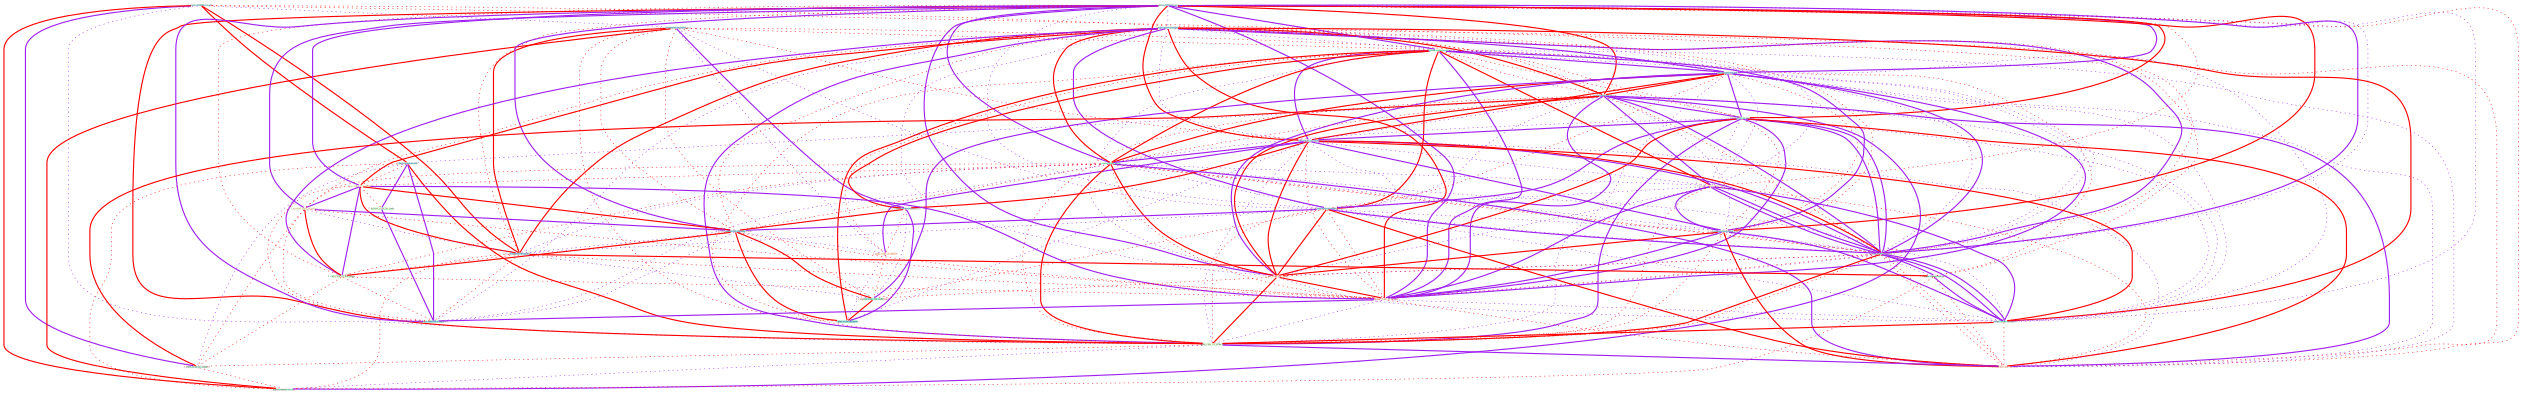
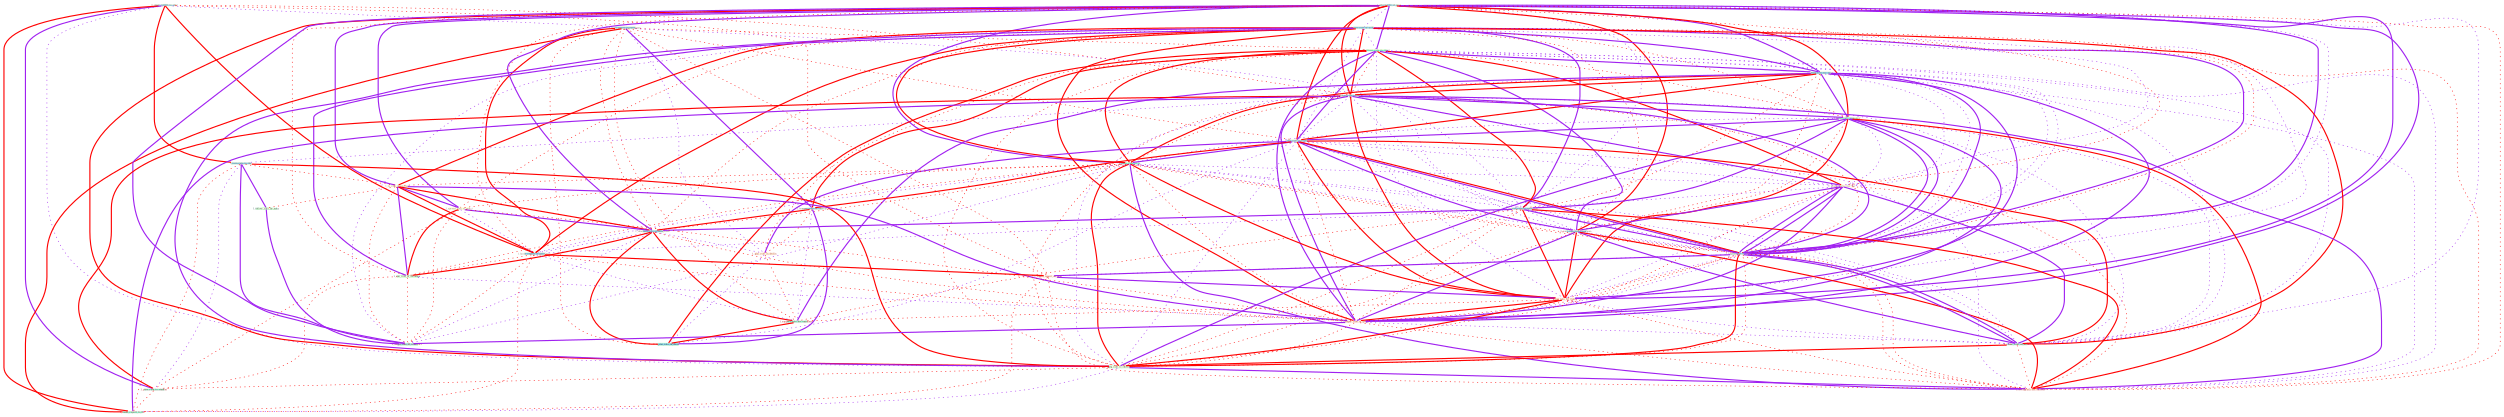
  graph {
    node [color="#ffffe0" fillcolor=skyblue fixedsize=true fontcolor="#8b7d6b" fontsize=4 shape=house style=filled]
    edge [color=purple style=dotted w=1]
    "0_steer_report_to_offic " [height=.06 width=.5]
    "0_been_report_in_entitynam " [height=.06 shape=box width=.5]
    "1_affect_rate_of_issu " [height=.06 width=.5]
    "1_lower_rate_of_million " [height=.06 shape=box width=.5]
    "0_increas_rate_in_coupl " [fillcolor=aquamarine height=.06 shape=cylinder width=.5]
    "0_charg_rate_for_insur " [height=.06 shape=note width=.5]
    "0_defend_rate_to_death " [height=.06 width=.5]
    "0_boost_rate_over_year " [fillcolor=aquamarine height=.06 width=.5]
    "0_fix_rate_in_state " [height=.06 shape=cylinder width=.5]
    "1_carri_rate_of_% " [fillcolor=aquamarine height=.06 width=.5]
    "0_produc_rate_over_dai " [fillcolor=lightyellow height=.06 width=.5]
    "0_turn_rule_to_the " [height=.06 shape=box width=.5]
    "1_is_rule_of_journal " [fillcolor=lightyellow height=.06 width=.5]
    "0_improv_rate_at_entitynam " [height=.06 shape=note width=.5]
    "1_spread_risk_of_polici " [fillcolor=lightyellow height=.06 shape=note width=.5]
    "0_rais_rate_from_yearnum " [height=.06 shape=cylinder width=.5]
    "1_hamper_role_in_attempt " [height=.06 width=.5]
    "1_diminish_role_of_entitynam " [height=.06 shape=note width=.5]
    "1_know_report_of_entitynam " [height=.06 shape=note width=.5]
    "1_lower_rate_on_million " [height=.06 width=.5]
    "1_plai_role_in_declin " [color="#fff0f5" fillcolor=lightyellow fontcolor="#b22222" height=.06 shape=box width=.5]
-   "1_suppli_report_on_plan " [color="#fff0f5" fillcolor=aquamarine fontcolor="#b22222" height=.06 width=.5]
+   "1_suppli_report_on_plan " [color="#fff0f5" fillcolor=lightyellow fontcolor="#b22222" height=.06 width=.5]
    "1_pai_rate_for_fund " [color="#fff0f5" fillcolor=lightyellow fontcolor="#b22222" height=.06 shape=note width=.5]
    "1_compar_rate_of_group " [color="#fff0f5" fillcolor=lightyellow fontcolor="#b22222" height=.06 shape=cylinder width=.5]
-   "1_reduc_rate_on_debt " [color="#fff0f5" fillcolor=aquamarine fontcolor="#2f4f4f" height=.06 width=.5]
+   "1_reduc_rate_on_debt " [color="#fff0f5" fillcolor=aquamarine fontcolor="#b22222" height=.06 width=.5]
    "1_support_role_for_entitynam " [color="#fff0f5" fillcolor=aquamarine fontcolor="#b22222" height=.06 shape=box width=.5]
    "1_pose_risk_to_student " [color="#fff0f5" fillcolor=aquamarine fontcolor="#b22222" height=.06 shape=cylinder width=.5]
    "1_downgrad_rate_on_debt " [color="#fff0f5" fillcolor=lightyellow fontcolor="#b22222" height=.06 width=.5]
    "1_make_report_to_the " [color="#fff0f5" fillcolor=aquamarine fontcolor="#b22222" height=.06 shape=cylinder width=.5]
    "0_nudg_rate_to_othernum " [color="#BDFCC9" fillcolor=lightyellow fontcolor="#2f4f4f" height=.06 shape=note width=.5]
    "0_plai_role_in_decis " [color="#BDFCC9" fontcolor="#2f4f4f" height=.06 shape=note width=.5]
    "1_run_risk_of_disintegr " [color="#BDFCC9" fillcolor=lightyellow fontcolor="#2f4f4f" height=.06 shape=note width=.5]
-   "1_adopt_rule_of_construct " [color="#BDFCC9" fontcolor="#2f4f4f" height=.06 width=.5]
+   "1_adopt_rule_of_construct " [color="#BDFCC9" fontcolor="#b22222" height=.06 width=.5]
    "1_follow_rule_by_judg " [color="#BDFCC9" fillcolor=lightyellow fontcolor="#2f4f4f" height=.06 width=.5]
    subgraph sub_1 {
      "0_steer_report_to_offic "
      "0_been_report_in_entitynam "
      "1_affect_rate_of_issu "
      "1_lower_rate_of_million "
      "0_increas_rate_in_coupl "
      "0_charg_rate_for_insur "
      "0_defend_rate_to_death "
      "0_boost_rate_over_year "
      "0_fix_rate_in_state "
      "1_carri_rate_of_% "
      "0_produc_rate_over_dai "
      "0_turn_rule_to_the "
      "1_is_rule_of_journal "
      "0_improv_rate_at_entitynam "
      "1_spread_risk_of_polici "
      "0_rais_rate_from_yearnum "
      "1_hamper_role_in_attempt "
      "1_diminish_role_of_entitynam "
      "1_know_report_of_entitynam "
      "1_lower_rate_on_million "
    }
    subgraph sub_2 {
      "1_lower_rate_on_million "
      "1_plai_role_in_declin "
      "1_suppli_report_on_plan "
      "1_pai_rate_for_fund "
      "1_compar_rate_of_group "
      "1_reduc_rate_on_debt "
      "1_support_role_for_entitynam "
      "1_pose_risk_to_student "
      "1_downgrad_rate_on_debt "
      "1_make_report_to_the "
    }
    "0_steer_report_to_offic " -- "0_been_report_in_entitynam "
    "0_steer_report_to_offic " -- "0_defend_rate_to_death " [color=red]
    "0_steer_report_to_offic " -- "0_turn_rule_to_the " [color=red style=bold]
    "0_steer_report_to_offic " -- "1_know_report_of_entitynam " [color=red style=bold]
    "0_steer_report_to_offic " -- "1_suppli_report_on_plan " [color=red]
    "0_steer_report_to_offic " -- "1_pose_risk_to_student " [style=bold]
    "0_steer_report_to_offic " -- "1_make_report_to_the " [color=red style=bold w=2]
    "0_steer_report_to_offic " -- "0_nudg_rate_to_othernum "
    "0_been_report_in_entitynam " -- "0_increas_rate_in_coupl " [color=red]
    "0_been_report_in_entitynam " -- "0_fix_rate_in_state " [color=red]
    "0_been_report_in_entitynam " -- "0_improv_rate_at_entitynam "
    "0_been_report_in_entitynam " -- "1_hamper_role_in_attempt " [style=bold]
    "0_been_report_in_entitynam " -- "1_diminish_role_of_entitynam " [color=red]
    "0_been_report_in_entitynam " -- "1_know_report_of_entitynam " [color=red style=bold w=2]
    "0_been_report_in_entitynam " -- "1_plai_role_in_declin "
    "0_been_report_in_entitynam " -- "1_suppli_report_on_plan " [color=red]
    "0_been_report_in_entitynam " -- "1_support_role_for_entitynam " [color=red]
    "0_been_report_in_entitynam " -- "1_make_report_to_the " [color=red style=bold]
    "0_been_report_in_entitynam " -- "0_plai_role_in_decis " [color=red]
    "1_affect_rate_of_issu " -- "1_lower_rate_of_million " [w=2]
    "1_affect_rate_of_issu " -- "0_increas_rate_in_coupl " [style=bold]
    "1_affect_rate_of_issu " -- "0_charg_rate_for_insur " [style=bold]
    "1_affect_rate_of_issu " -- "0_defend_rate_to_death " [color=red style=bold]
    "1_affect_rate_of_issu " -- "0_boost_rate_over_year " [color=red style=bold]
    "1_affect_rate_of_issu " -- "0_fix_rate_in_state " [color=red style=bold]
    "1_affect_rate_of_issu " -- "1_carri_rate_of_% " [style=bold w=2]
    "1_affect_rate_of_issu " -- "0_produc_rate_over_dai " [color=red]
    "1_affect_rate_of_issu " -- "1_is_rule_of_journal " [style=bold]
    "1_affect_rate_of_issu " -- "0_improv_rate_at_entitynam "
    "1_affect_rate_of_issu " -- "1_spread_risk_of_polici " [style=bold]
    "1_affect_rate_of_issu " -- "0_rais_rate_from_yearnum " [color=red style=bold]
    "1_affect_rate_of_issu " -- "1_diminish_role_of_entitynam " [style=bold]
    "1_affect_rate_of_issu " -- "1_know_report_of_entitynam " [color=red]
    "1_affect_rate_of_issu " -- "1_lower_rate_on_million " [style=bold]
    "1_affect_rate_of_issu " -- "1_lower_rate_on_million "
    "1_affect_rate_of_issu " -- "1_pai_rate_for_fund " [style=bold]
    "1_affect_rate_of_issu " -- "1_compar_rate_of_group " [style=bold w=2]
    "1_affect_rate_of_issu " -- "1_reduc_rate_on_debt "
    "1_affect_rate_of_issu " -- "1_downgrad_rate_on_debt " [color=red]
    "1_affect_rate_of_issu " -- "0_nudg_rate_to_othernum " [color=red style=bold]
    "1_affect_rate_of_issu " -- "1_run_risk_of_disintegr " [color=red]
    "1_affect_rate_of_issu " -- "1_adopt_rule_of_construct " [style=bold]
    "1_lower_rate_of_million " -- "0_increas_rate_in_coupl "
    "1_lower_rate_of_million " -- "0_charg_rate_for_insur " [style=bold]
    "1_lower_rate_of_million " -- "0_defend_rate_to_death " [color=red style=bold]
    "1_lower_rate_of_million " -- "0_boost_rate_over_year " [color=red]
    "1_lower_rate_of_million " -- "0_fix_rate_in_state "
    "1_lower_rate_of_million " -- "1_carri_rate_of_% " [color=red style=bold w=2]
    "1_lower_rate_of_million " -- "0_produc_rate_over_dai "
    "1_lower_rate_of_million " -- "1_is_rule_of_journal " [color=red style=bold]
    "1_lower_rate_of_million " -- "0_improv_rate_at_entitynam " [style=bold]
    "1_lower_rate_of_million " -- "1_spread_risk_of_polici " [color=red]
    "1_lower_rate_of_million " -- "0_rais_rate_from_yearnum " [color=red]
    "1_lower_rate_of_million " -- "1_diminish_role_of_entitynam " [color=red]
    "1_lower_rate_of_million " -- "1_know_report_of_entitynam " [color=red style=bold]
    "1_lower_rate_of_million " -- "1_lower_rate_on_million " [style=bold w=3]
    "1_lower_rate_of_million " -- "1_lower_rate_on_million " [color=red w=3]
    "1_lower_rate_of_million " -- "1_pai_rate_for_fund "
    "1_lower_rate_of_million " -- "1_compar_rate_of_group " [color=red style=bold w=2]
    "1_lower_rate_of_million " -- "1_reduc_rate_on_debt " [color=red style=bold]
    "1_lower_rate_of_million " -- "1_downgrad_rate_on_debt " [color=red]
    "1_lower_rate_of_million " -- "0_nudg_rate_to_othernum " [style=bold]
    "1_lower_rate_of_million " -- "1_run_risk_of_disintegr " [style=bold]
    "1_lower_rate_of_million " -- "1_adopt_rule_of_construct "
    "0_increas_rate_in_coupl " -- "0_charg_rate_for_insur " [style=bold]
    "0_increas_rate_in_coupl " -- "0_defend_rate_to_death " [color=red]
    "0_increas_rate_in_coupl " -- "0_boost_rate_over_year " [color=red]
    "0_increas_rate_in_coupl " -- "0_fix_rate_in_state " [style=bold w=2]
    "0_increas_rate_in_coupl " -- "1_carri_rate_of_% " [color=red style=bold]
    "0_increas_rate_in_coupl " -- "0_produc_rate_over_dai " [color=red style=bold]
    "0_increas_rate_in_coupl " -- "0_improv_rate_at_entitynam " [color=red style=bold]
    "0_increas_rate_in_coupl " -- "0_rais_rate_from_yearnum " [style=bold]
    "0_increas_rate_in_coupl " -- "1_hamper_role_in_attempt " [color=red style=bold]
    "0_increas_rate_in_coupl " -- "1_lower_rate_on_million "
    "0_increas_rate_in_coupl " -- "1_lower_rate_on_million "
    "0_increas_rate_in_coupl " -- "1_plai_role_in_declin " [color=red]
    "0_increas_rate_in_coupl " -- "1_pai_rate_for_fund "
    "0_increas_rate_in_coupl " -- "1_compar_rate_of_group " [style=bold]
    "0_increas_rate_in_coupl " -- "1_reduc_rate_on_debt "
    "0_increas_rate_in_coupl " -- "1_downgrad_rate_on_debt "
    "0_increas_rate_in_coupl " -- "0_nudg_rate_to_othernum " [color=red]
    "0_increas_rate_in_coupl " -- "0_plai_role_in_decis " [color=red style=bold]
    "0_charg_rate_for_insur " -- "0_defend_rate_to_death " [color=red style=bold]
    "0_charg_rate_for_insur " -- "0_boost_rate_over_year " [style=bold]
    "0_charg_rate_for_insur " -- "0_fix_rate_in_state " [color=red style=bold]
    "0_charg_rate_for_insur " -- "1_carri_rate_of_% " [color=red style=bold]
    "0_charg_rate_for_insur " -- "0_produc_rate_over_dai "
    "0_charg_rate_for_insur " -- "0_improv_rate_at_entitynam " [color=red]
    "0_charg_rate_for_insur " -- "0_rais_rate_from_yearnum " [color=red]
    "0_charg_rate_for_insur " -- "1_lower_rate_on_million "
    "0_charg_rate_for_insur " -- "1_lower_rate_on_million " [style=bold]
    "0_charg_rate_for_insur " -- "1_pai_rate_for_fund " [style=bold w=2]
    "0_charg_rate_for_insur " -- "1_compar_rate_of_group " [style=bold]
    "0_charg_rate_for_insur " -- "1_reduc_rate_on_debt "
    "0_charg_rate_for_insur " -- "1_support_role_for_entitynam " [style=bold]
    "0_charg_rate_for_insur " -- "1_downgrad_rate_on_debt "
    "0_charg_rate_for_insur " -- "0_nudg_rate_to_othernum "
    "0_defend_rate_to_death " -- "0_boost_rate_over_year " [style=bold]
    "0_defend_rate_to_death " -- "0_fix_rate_in_state "
    "0_defend_rate_to_death " -- "1_carri_rate_of_% " [color=red]
    "0_defend_rate_to_death " -- "0_produc_rate_over_dai " [style=bold]
    "0_defend_rate_to_death " -- "0_turn_rule_to_the "
    "0_defend_rate_to_death " -- "0_improv_rate_at_entitynam "
    "0_defend_rate_to_death " -- "0_rais_rate_from_yearnum "
    "0_defend_rate_to_death " -- "1_lower_rate_on_million " [color=red]
    "0_defend_rate_to_death " -- "1_lower_rate_on_million " [style=bold]
    "0_defend_rate_to_death " -- "1_pai_rate_for_fund " [color=red style=bold]
    "0_defend_rate_to_death " -- "1_compar_rate_of_group " [style=bold]
    "0_defend_rate_to_death " -- "1_reduc_rate_on_debt "
    "0_defend_rate_to_death " -- "1_pose_risk_to_student " [color=red style=bold]
    "0_defend_rate_to_death " -- "1_downgrad_rate_on_debt " [style=bold]
    "0_defend_rate_to_death " -- "1_make_report_to_the " [style=bold]
    "0_defend_rate_to_death " -- "0_nudg_rate_to_othernum " [color=red w=2]
    "0_boost_rate_over_year " -- "0_fix_rate_in_state " [style=bold]
    "0_boost_rate_over_year " -- "1_carri_rate_of_% "
    "0_boost_rate_over_year " -- "0_produc_rate_over_dai " [w=2]
    "0_boost_rate_over_year " -- "0_improv_rate_at_entitynam " [style=bold]
    "0_boost_rate_over_year " -- "0_rais_rate_from_yearnum " [color=red]
    "0_boost_rate_over_year " -- "1_lower_rate_on_million " [style=bold]
    "0_boost_rate_over_year " -- "1_lower_rate_on_million " [style=bold]
    "0_boost_rate_over_year " -- "1_pai_rate_for_fund " [color=red style=bold]
    "0_boost_rate_over_year " -- "1_compar_rate_of_group " [style=bold]
    "0_boost_rate_over_year " -- "1_reduc_rate_on_debt "
    "0_boost_rate_over_year " -- "1_downgrad_rate_on_debt " [color=red style=bold]
    "0_boost_rate_over_year " -- "0_nudg_rate_to_othernum " [style=bold]
    "0_fix_rate_in_state " -- "1_carri_rate_of_% " [style=bold]
    "0_fix_rate_in_state " -- "0_produc_rate_over_dai "
    "0_fix_rate_in_state " -- "0_improv_rate_at_entitynam "
    "0_fix_rate_in_state " -- "0_rais_rate_from_yearnum " [style=bold]
    "0_fix_rate_in_state " -- "1_hamper_role_in_attempt " [color=red style=bold]
    "0_fix_rate_in_state " -- "1_lower_rate_on_million " [style=bold]
    "0_fix_rate_in_state " -- "1_lower_rate_on_million " [color=red style=bold]
    "0_fix_rate_in_state " -- "1_plai_role_in_declin " [style=bold]
    "0_fix_rate_in_state " -- "1_pai_rate_for_fund " [color=red style=bold]
    "0_fix_rate_in_state " -- "1_compar_rate_of_group " [color=red]
    "0_fix_rate_in_state " -- "1_reduc_rate_on_debt " [color=red style=bold]
    "0_fix_rate_in_state " -- "1_downgrad_rate_on_debt "
    "0_fix_rate_in_state " -- "0_nudg_rate_to_othernum "
    "0_fix_rate_in_state " -- "0_plai_role_in_decis "
    "1_carri_rate_of_% " -- "0_produc_rate_over_dai "
    "1_carri_rate_of_% " -- "1_is_rule_of_journal " [color=red]
    "1_carri_rate_of_% " -- "0_improv_rate_at_entitynam "
    "1_carri_rate_of_% " -- "1_spread_risk_of_polici " [color=red]
    "1_carri_rate_of_% " -- "0_rais_rate_from_yearnum "
    "1_carri_rate_of_% " -- "1_diminish_role_of_entitynam " [color=red]
    "1_carri_rate_of_% " -- "1_know_report_of_entitynam "
    "1_carri_rate_of_% " -- "1_lower_rate_on_million " [color=red]
    "1_carri_rate_of_% " -- "1_lower_rate_on_million " [color=red]
    "1_carri_rate_of_% " -- "1_pai_rate_for_fund " [color=red style=bold]
    "1_carri_rate_of_% " -- "1_compar_rate_of_group " [color=red w=2]
    "1_carri_rate_of_% " -- "1_reduc_rate_on_debt "
    "1_carri_rate_of_% " -- "1_downgrad_rate_on_debt " [style=bold]
    "1_carri_rate_of_% " -- "0_nudg_rate_to_othernum " [color=red style=bold]
    "1_carri_rate_of_% " -- "1_run_risk_of_disintegr " [color=red]
    "1_carri_rate_of_% " -- "1_adopt_rule_of_construct "
    "0_produc_rate_over_dai " -- "0_improv_rate_at_entitynam "
    "0_produc_rate_over_dai " -- "0_rais_rate_from_yearnum " [style=bold]
    "0_produc_rate_over_dai " -- "1_lower_rate_on_million " [style=bold]
    "0_produc_rate_over_dai " -- "1_lower_rate_on_million " [style=bold]
    "0_produc_rate_over_dai " -- "1_pai_rate_for_fund "
    "0_produc_rate_over_dai " -- "1_compar_rate_of_group " [style=bold]
    "0_produc_rate_over_dai " -- "1_reduc_rate_on_debt " [style=bold]
    "0_produc_rate_over_dai " -- "1_downgrad_rate_on_debt " [color=red]
    "0_produc_rate_over_dai " -- "0_nudg_rate_to_othernum " [color=red]
    "0_turn_rule_to_the " -- "1_is_rule_of_journal " [color=red]
    "0_turn_rule_to_the " -- "1_pose_risk_to_student "
    "0_turn_rule_to_the " -- "1_make_report_to_the " [color=red w=2]
    "0_turn_rule_to_the " -- "0_nudg_rate_to_othernum " [color=red style=bold]
    "0_turn_rule_to_the " -- "1_adopt_rule_of_construct " [style=bold]
    "0_turn_rule_to_the " -- "1_follow_rule_by_judg " [style=bold]
    "1_is_rule_of_journal " -- "1_spread_risk_of_polici " [style=bold]
    "1_is_rule_of_journal " -- "1_diminish_role_of_entitynam " [color=red style=bold]
    "1_is_rule_of_journal " -- "1_know_report_of_entitynam " [color=red style=bold]
    "1_is_rule_of_journal " -- "1_compar_rate_of_group " [style=bold]
    "1_is_rule_of_journal " -- "1_run_risk_of_disintegr " [style=bold]
    "1_is_rule_of_journal " -- "1_adopt_rule_of_construct " [color=red w=2]
    "1_is_rule_of_journal " -- "1_follow_rule_by_judg " [color=red]
    "0_improv_rate_at_entitynam " -- "0_rais_rate_from_yearnum "
    "0_improv_rate_at_entitynam " -- "1_diminish_role_of_entitynam " [style=bold]
    "0_improv_rate_at_entitynam " -- "1_know_report_of_entitynam "
    "0_improv_rate_at_entitynam " -- "1_lower_rate_on_million " [style=bold]
    "0_improv_rate_at_entitynam " -- "1_lower_rate_on_million "
    "0_improv_rate_at_entitynam " -- "1_pai_rate_for_fund " [color=red style=bold]
    "0_improv_rate_at_entitynam " -- "1_compar_rate_of_group " [color=red]
    "0_improv_rate_at_entitynam " -- "1_reduc_rate_on_debt "
    "0_improv_rate_at_entitynam " -- "1_support_role_for_entitynam " [color=red]
    "0_improv_rate_at_entitynam " -- "1_downgrad_rate_on_debt " [color=red style=bold]
    "0_improv_rate_at_entitynam " -- "0_nudg_rate_to_othernum " [color=red]
    "1_spread_risk_of_polici " -- "1_diminish_role_of_entitynam " [style=bold]
    "1_spread_risk_of_polici " -- "1_know_report_of_entitynam "
    "1_spread_risk_of_polici " -- "1_compar_rate_of_group " [color=red]
    "1_spread_risk_of_polici " -- "1_pose_risk_to_student " [color=red]
    "1_spread_risk_of_polici " -- "1_run_risk_of_disintegr " [color=red style=bold w=2]
    "1_spread_risk_of_polici " -- "1_adopt_rule_of_construct " [color=red]
    "0_rais_rate_from_yearnum " -- "1_lower_rate_on_million "
    "0_rais_rate_from_yearnum " -- "1_lower_rate_on_million "
    "0_rais_rate_from_yearnum " -- "1_pai_rate_for_fund " [color=red style=bold]
    "0_rais_rate_from_yearnum " -- "1_compar_rate_of_group " [style=bold]
    "0_rais_rate_from_yearnum " -- "1_reduc_rate_on_debt " [style=bold]
    "0_rais_rate_from_yearnum " -- "1_downgrad_rate_on_debt " [color=red style=bold]
    "0_rais_rate_from_yearnum " -- "0_nudg_rate_to_othernum " [color=red]
    "1_hamper_role_in_attempt " -- "1_diminish_role_of_entitynam " [color=red style=bold]
    "1_hamper_role_in_attempt " -- "1_plai_role_in_declin " [color=red w=2]
    "1_hamper_role_in_attempt " -- "1_support_role_for_entitynam "
    "1_hamper_role_in_attempt " -- "0_plai_role_in_decis " [style=bold w=2]
    "1_diminish_role_of_entitynam " -- "1_know_report_of_entitynam " [w=2]
    "1_diminish_role_of_entitynam " -- "1_plai_role_in_declin "
    "1_diminish_role_of_entitynam " -- "1_compar_rate_of_group " [color=red]
    "1_diminish_role_of_entitynam " -- "1_support_role_for_entitynam " [color=red style=bold w=2]
    "1_diminish_role_of_entitynam " -- "0_plai_role_in_decis " [color=red style=bold]
    "1_diminish_role_of_entitynam " -- "1_run_risk_of_disintegr " [color=red style=bold]
    "1_diminish_role_of_entitynam " -- "1_adopt_rule_of_construct "
    "1_know_report_of_entitynam " -- "1_suppli_report_on_plan " [color=red style=bold]
    "1_know_report_of_entitynam " -- "1_compar_rate_of_group " [color=red]
    "1_know_report_of_entitynam " -- "1_support_role_for_entitynam "
    "1_know_report_of_entitynam " -- "1_make_report_to_the " [color=red]
    "1_know_report_of_entitynam " -- "1_run_risk_of_disintegr " [color=red]
    "1_know_report_of_entitynam " -- "1_adopt_rule_of_construct " [color=red]
    "1_lower_rate_on_million " -- "1_lower_rate_on_million " [color=red w=4]
    "1_lower_rate_on_million " -- "1_suppli_report_on_plan "
    "1_lower_rate_on_million " -- "1_pai_rate_for_fund "
    "1_lower_rate_on_million " -- "1_compar_rate_of_group " [color=red]
    "1_lower_rate_on_million " -- "1_reduc_rate_on_debt " [style=bold w=2]
    "1_lower_rate_on_million " -- "1_downgrad_rate_on_debt " [color=red w=2]
    "1_lower_rate_on_million " -- "1_downgrad_rate_on_debt " [color=red w=2]
    "1_lower_rate_on_million " -- "0_nudg_rate_to_othernum " [color=red style=bold]
    "1_plai_role_in_declin " -- "1_support_role_for_entitynam " [color=red]
    "1_plai_role_in_declin " -- "0_plai_role_in_decis " [w=3]
    "1_suppli_report_on_plan " -- "1_lower_rate_on_million " [style=bold]
-   "1_suppli_report_on_plan " -- "1_reduc_rate_on_debt " [style=bold]
+   "1_suppli_report_on_plan " -- "1_pai_rate_for_fund " [style=bold]
    "1_suppli_report_on_plan " -- "1_downgrad_rate_on_debt " [color=red]
    "1_suppli_report_on_plan " -- "1_make_report_to_the " [color=red]
    "1_pai_rate_for_fund " -- "1_lower_rate_on_million " [color=red]
    "1_pai_rate_for_fund " -- "1_compar_rate_of_group " [color=red style=bold]
    "1_pai_rate_for_fund " -- "1_reduc_rate_on_debt "
    "1_pai_rate_for_fund " -- "1_support_role_for_entitynam " [color=red]
+   "1_pai_rate_for_fund " -- "1_downgrad_rate_on_debt " [color=red]
    "1_pai_rate_for_fund " -- "0_nudg_rate_to_othernum " [color=red style=bold]
    "1_compar_rate_of_group " -- "1_lower_rate_on_million "
    "1_compar_rate_of_group " -- "1_reduc_rate_on_debt "
    "1_compar_rate_of_group " -- "1_downgrad_rate_on_debt " [color=red]
-   "1_compar_rate_of_group " -- "0_nudg_rate_to_othernum "
+   "1_compar_rate_of_group " -- "0_nudg_rate_to_othernum " [color=red]
    "1_compar_rate_of_group " -- "1_adopt_rule_of_construct " [style=bold]
    "1_reduc_rate_on_debt " -- "1_lower_rate_on_million " [style=bold w=2]
    "1_reduc_rate_on_debt " -- "1_downgrad_rate_on_debt " [color=red w=3]
    "1_reduc_rate_on_debt " -- "0_nudg_rate_to_othernum " [color=red style=bold]
    "1_support_role_for_entitynam " -- "0_plai_role_in_decis " [color=red style=bold]
    "1_pose_risk_to_student " -- "1_make_report_to_the " [color=red]
    "0_nudg_rate_to_othernum " -- "1_lower_rate_on_million " [color=red]
    "0_nudg_rate_to_othernum " -- "1_pose_risk_to_student " [color=red]
    "0_nudg_rate_to_othernum " -- "1_downgrad_rate_on_debt " [style=bold]
    "0_nudg_rate_to_othernum " -- "1_make_report_to_the "
-   "1_run_risk_of_disintegr " -- "1_compar_rate_of_group " [color=red]
+   "1_run_risk_of_disintegr " -- "1_compar_rate_of_group "
    "1_run_risk_of_disintegr " -- "1_pose_risk_to_student " [color=red]
    "1_run_risk_of_disintegr " -- "1_adopt_rule_of_construct " [color=red]
    "1_follow_rule_by_judg " -- "1_adopt_rule_of_construct " [style=bold]
  }
